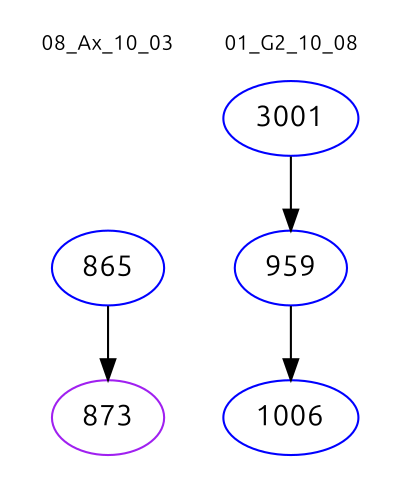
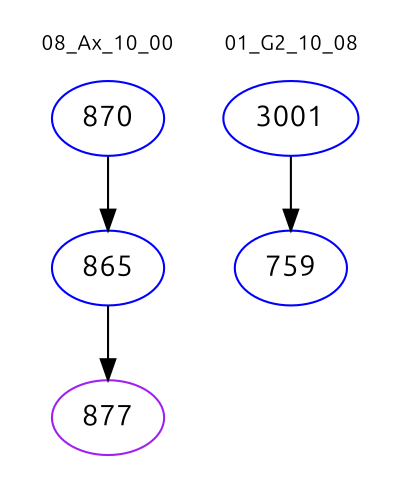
  digraph {
    fontname=Ubuntu
    node [color=blue fontname=Ubuntu]
    edge [color=black fontname=Ubuntu]
+   n1 [label=870]
    n2 [label=865]
-   n3 [color=purple label=873]
+   n3 [color=purple label=877]
    n4 [label=3001]
-   n5 [label=959]
-   n6 [label=1006]
+   n5 [label=759]
    subgraph cluster_1 {
      color=white
      fontsize=10
-     label="08_Ax_10_03"
+     label="08_Ax_10_00"
+     n1
      n2
      n3
    }
    subgraph cluster_2 {
      color=white
      fontsize=10
      label="01_G2_10_08"
      n4
      n5
-     n6
    }
+   n1 -> n2
    n2 -> n3
    n4 -> n5
-   n5 -> n6
  }
